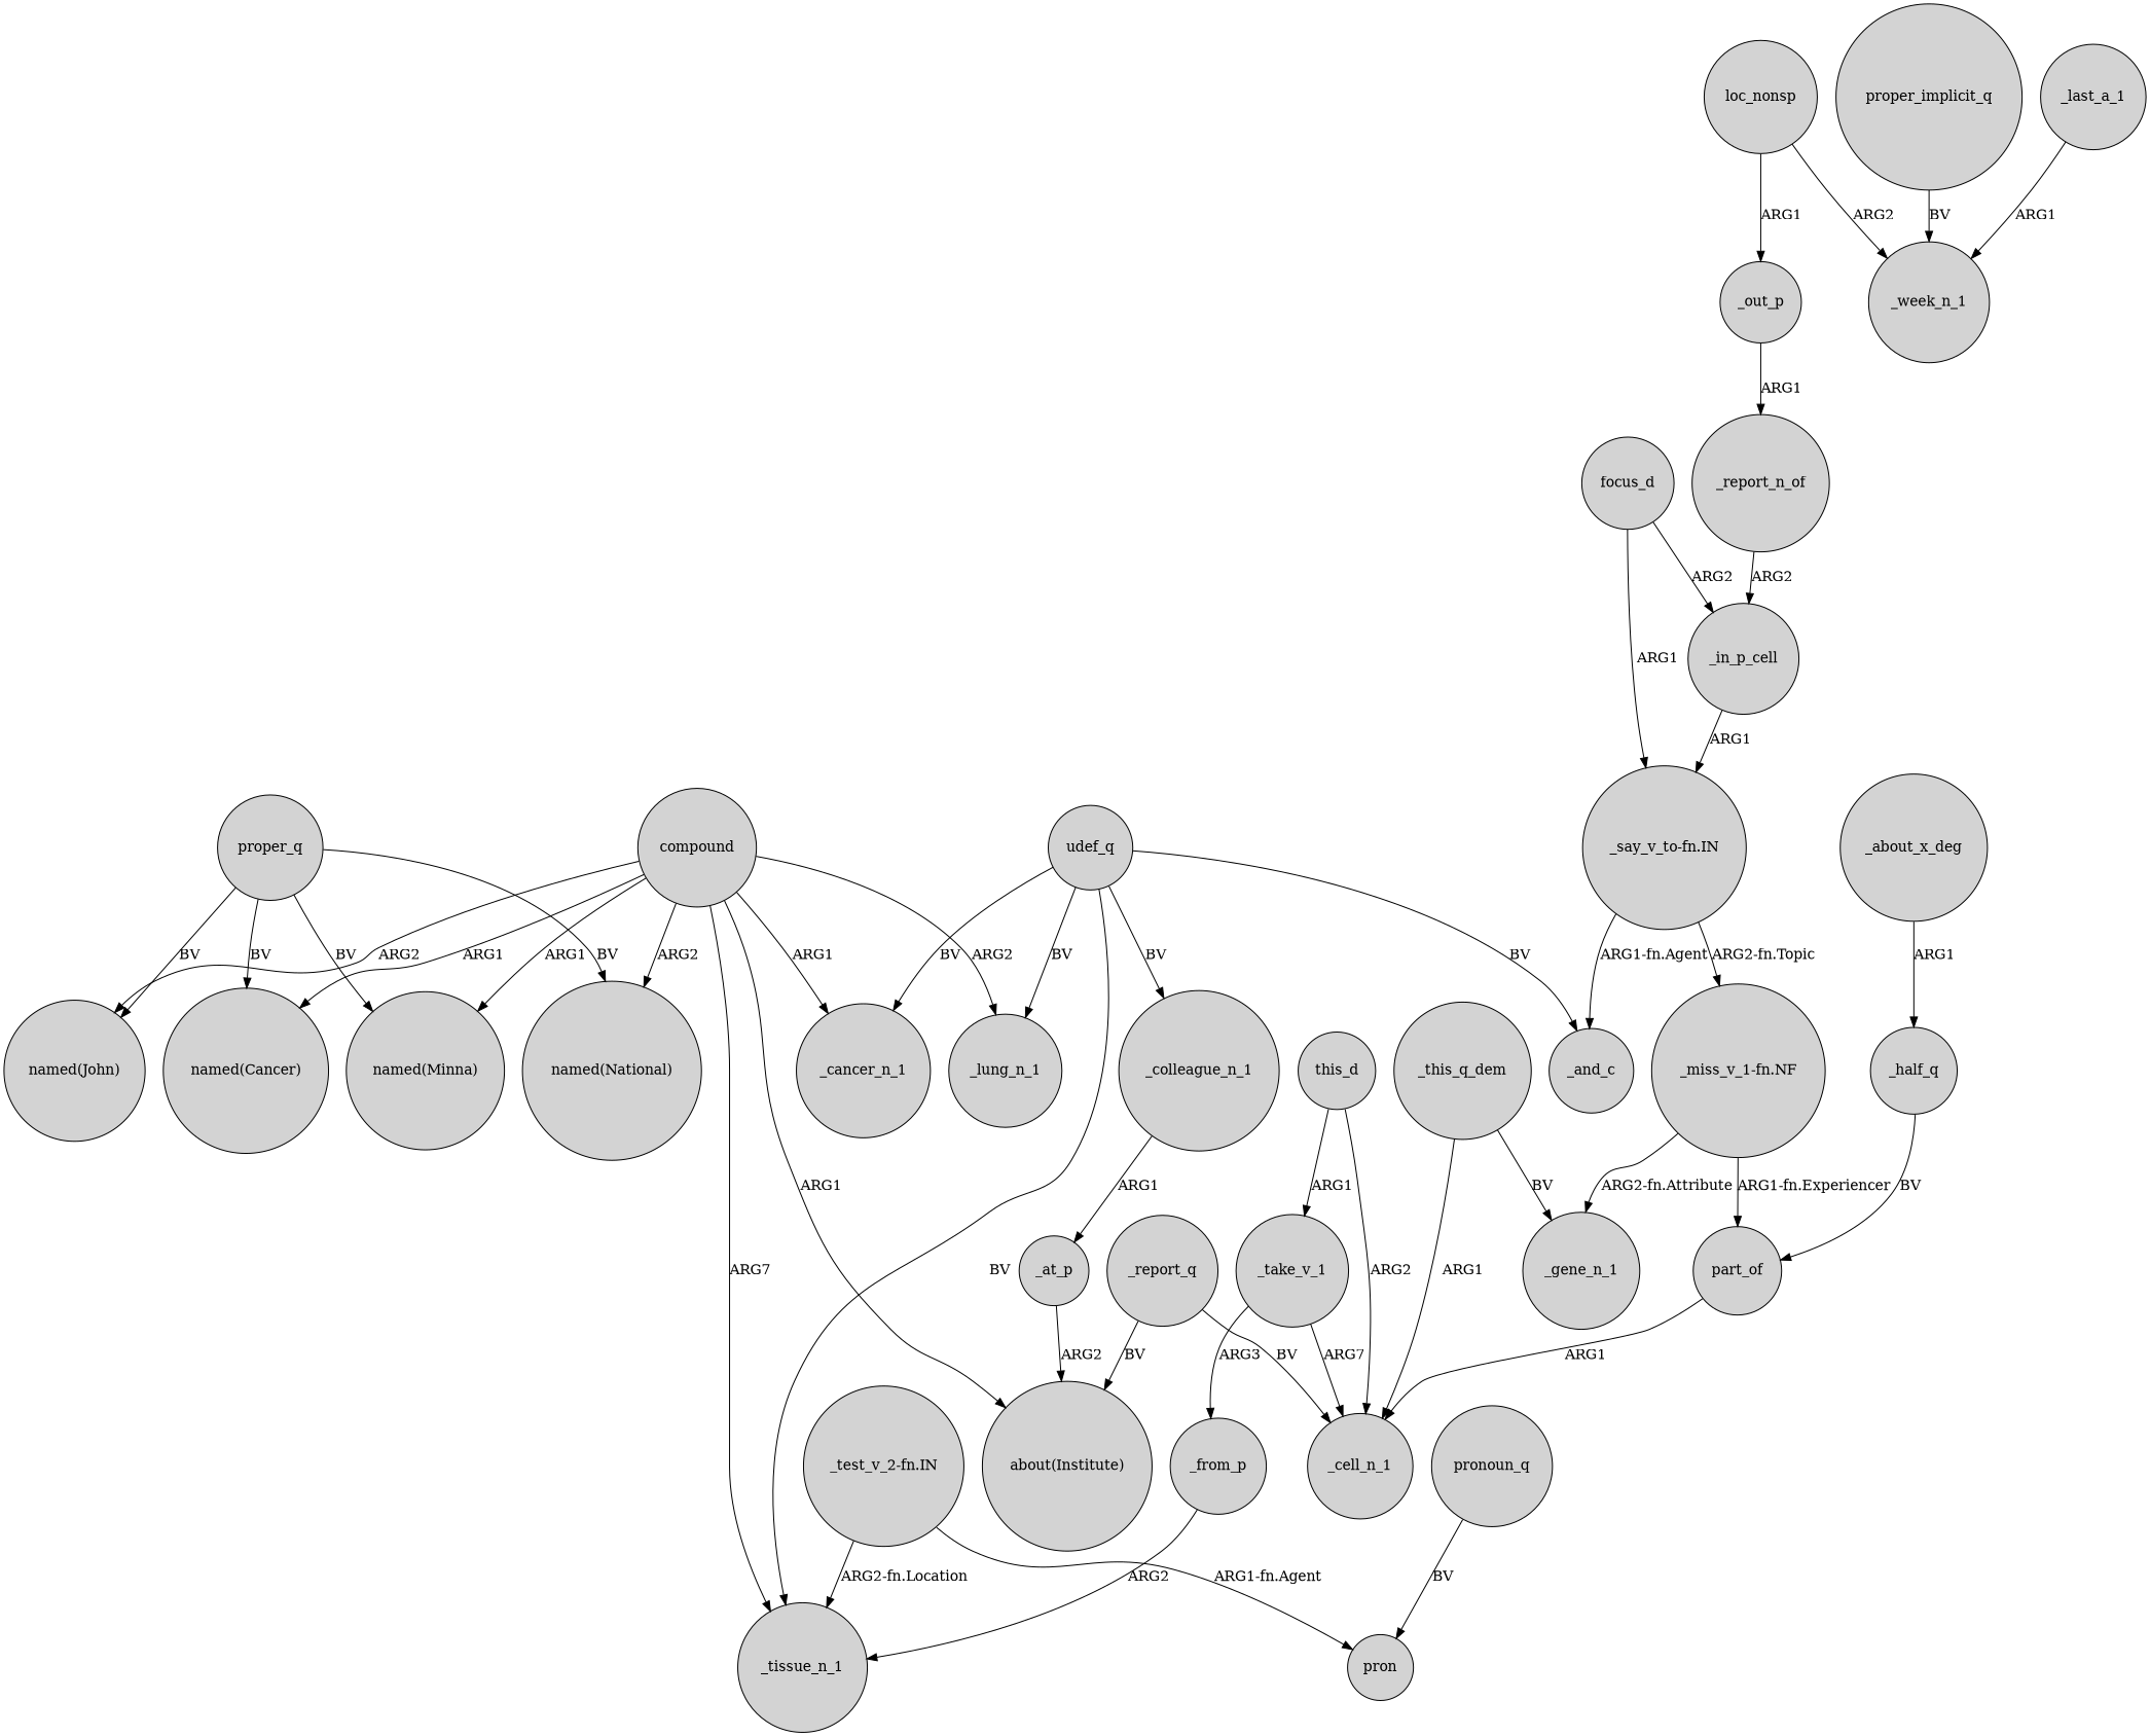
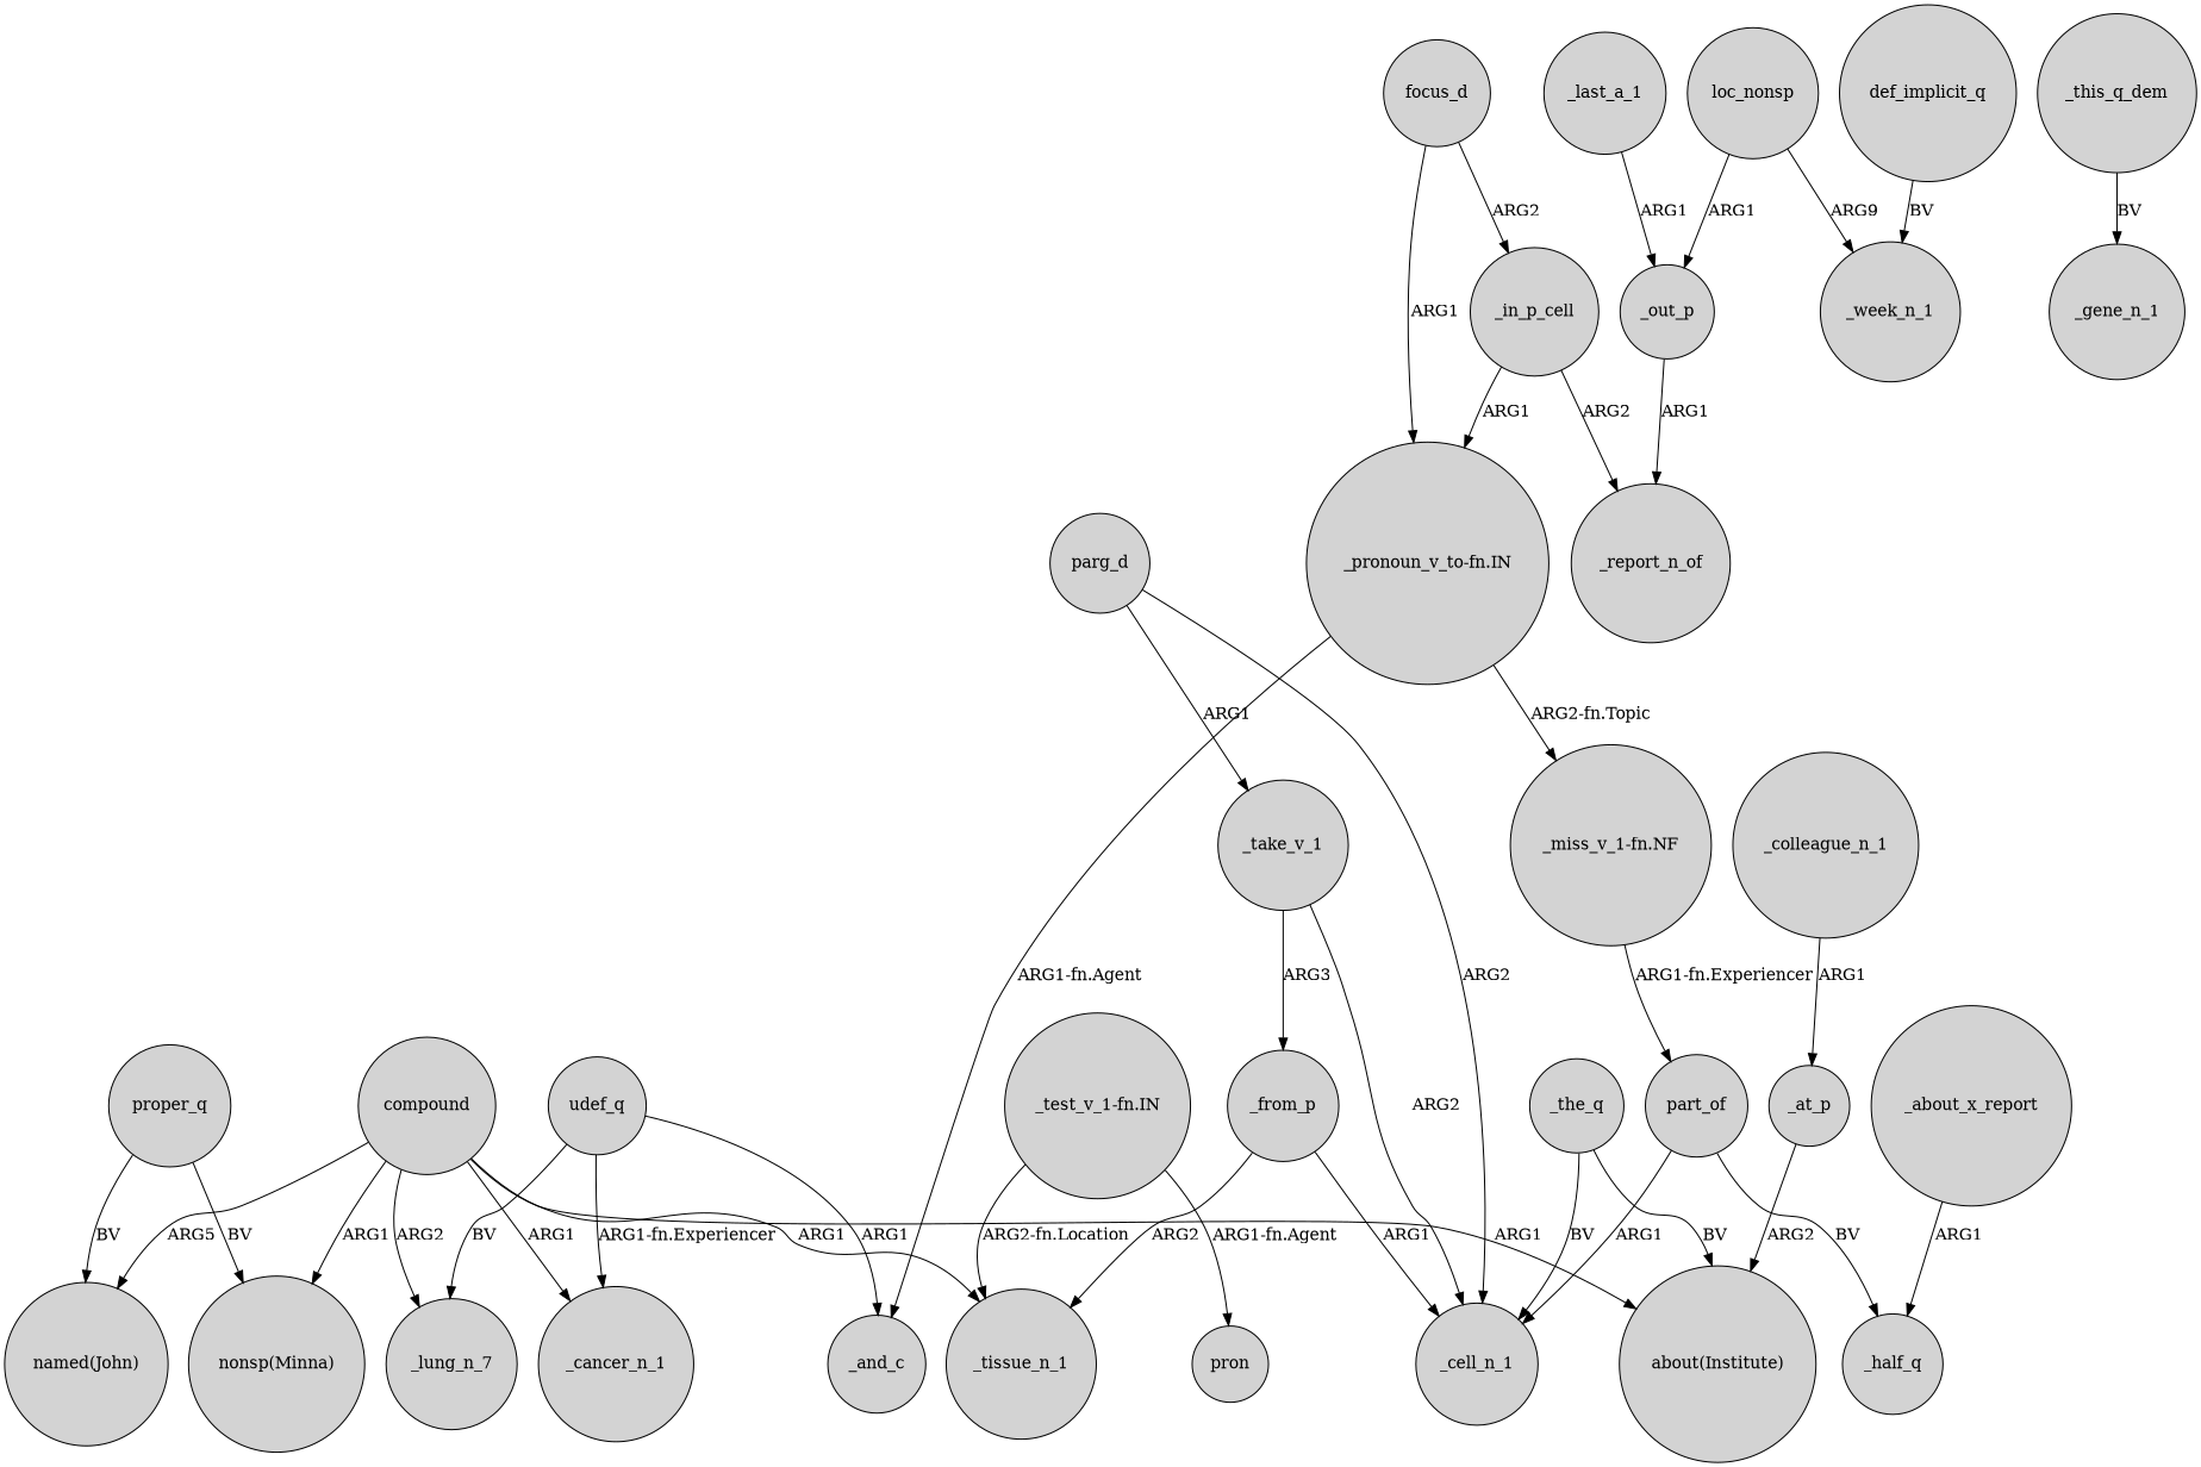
  digraph {
    node [shape=circle style=filled]
    compound
    "named(John)"
-   _lung_n_1
+   _lung_n_1 [label=_lung_n_7]
    _cancer_n_1
-   "named(Cancer)"
    n6 [label="about(Institute)"]
-   "named(Minna)"
+   "named(Minna)" [label="nonsp(Minna)"]
    _tissue_n_1
-   "named(National)"
    udef_q
    _and_c
    _colleague_n_1
    _at_p
    loc_nonsp
    _out_p
    _week_n_1
    _report_n_of
-   def_implicit_q [label=proper_implicit_q]
-   "_say_v_to-fn.IN"
+   def_implicit_q
+   "_say_v_to-fn.IN" [label="_pronoun_v_to-fn.IN"]
    "_miss_v_1-fn.NF"
    part_of
    _gene_n_1
    _take_v_1
    _from_p
    _cell_n_1
    proper_q
    focus_d
    n28 [label=_in_p_cell]
-   _about_x_deg
+   _about_x_deg [label=_about_x_report]
    _half_q
    _this_q_dem
-   pronoun_q
    pron
-   _the_q [label=_report_q]
-   "_test_v_1-fn.IN" [label="_test_v_2-fn.IN"]
+   _the_q
+   "_test_v_1-fn.IN"
    _last_a_1
-   parg_d [label=this_d]
-   compound -> "named(John)" [label=ARG2]
+   parg_d
+   compound -> "named(John)" [label=ARG5]
    compound -> _lung_n_1 [label=ARG2]
    compound -> _cancer_n_1 [label=ARG1]
-   compound -> "named(Cancer)" [label=ARG1]
    compound -> n6 [label=ARG1]
    compound -> "named(Minna)" [label=ARG1]
-   compound -> _tissue_n_1 [label=ARG7]
-   compound -> "named(National)" [label=ARG2]
+   compound -> _tissue_n_1 [label=ARG1]
    udef_q -> _lung_n_1 [label=BV]
-   udef_q -> _cancer_n_1 [label=BV]
-   udef_q -> _tissue_n_1 [label=BV]
-   udef_q -> _and_c [label=BV]
-   udef_q -> _colleague_n_1 [label=BV]
+   udef_q -> _cancer_n_1 [label="ARG1-fn.Experiencer"]
+   udef_q -> _and_c [label=ARG1]
    _colleague_n_1 -> _at_p [label=ARG1]
    _at_p -> n6 [label=ARG2]
    loc_nonsp -> _out_p [label=ARG1]
-   loc_nonsp -> _week_n_1 [label=ARG2]
+   loc_nonsp -> _week_n_1 [label=ARG9]
    _out_p -> _report_n_of [label=ARG1]
    def_implicit_q -> _week_n_1 [label=BV]
    "_say_v_to-fn.IN" -> _and_c [label="ARG1-fn.Agent"]
    "_say_v_to-fn.IN" -> "_miss_v_1-fn.NF" [label="ARG2-fn.Topic"]
    "_miss_v_1-fn.NF" -> part_of [label="ARG1-fn.Experiencer"]
-   "_miss_v_1-fn.NF" -> _gene_n_1 [label="ARG2-fn.Attribute"]
    part_of -> _cell_n_1 [label=ARG1]
    _take_v_1 -> _from_p [label=ARG3]
-   _take_v_1 -> _cell_n_1 [label=ARG7]
+   _take_v_1 -> _cell_n_1 [label=ARG2]
    _from_p -> _tissue_n_1 [label=ARG2]
-   _this_q_dem -> _cell_n_1 [label=ARG1]
+   _from_p -> _cell_n_1 [label=ARG1]
    proper_q -> "named(John)" [label=BV]
-   proper_q -> "named(Cancer)" [label=BV]
    proper_q -> "named(Minna)" [label=BV]
-   proper_q -> "named(National)" [label=BV]
    focus_d -> "_say_v_to-fn.IN" [label=ARG1]
    focus_d -> n28 [label=ARG2]
-   _report_n_of -> n28 [label=ARG2]
+   n28 -> _report_n_of [label=ARG2]
    n28 -> "_say_v_to-fn.IN" [label=ARG1]
    _about_x_deg -> _half_q [label=ARG1]
-   _half_q -> part_of [label=BV]
+   part_of -> _half_q [label=BV]
    _this_q_dem -> _gene_n_1 [label=BV]
-   pronoun_q -> pron [label=BV]
    _the_q -> n6 [label=BV]
    _the_q -> _cell_n_1 [label=BV]
    "_test_v_1-fn.IN" -> _tissue_n_1 [label="ARG2-fn.Location"]
    "_test_v_1-fn.IN" -> pron [label="ARG1-fn.Agent"]
-   _last_a_1 -> _week_n_1 [label=ARG1]
+   _last_a_1 -> _out_p [label=ARG1]
    parg_d -> _take_v_1 [label=ARG1]
    parg_d -> _cell_n_1 [label=ARG2]
  }
